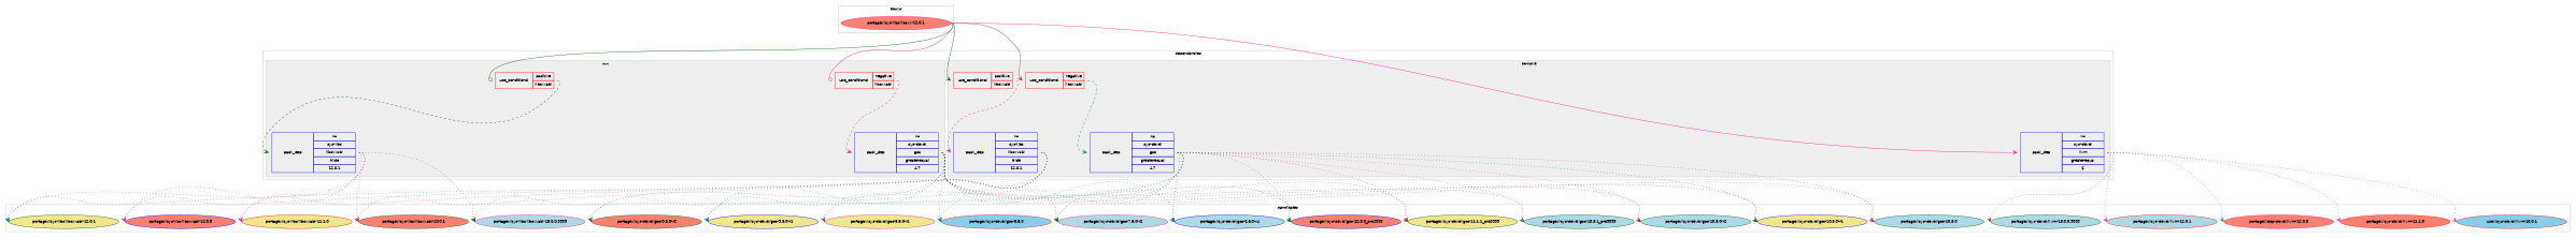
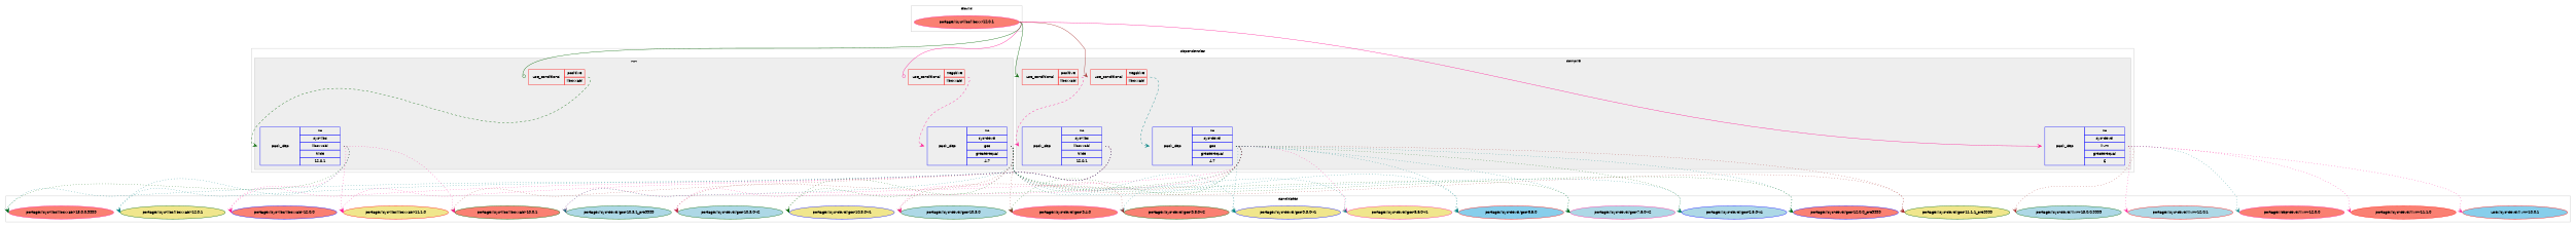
  digraph {
    compound=true
    concentrate=true
    fontname=Helvetica
    fontsize=10
    newrank=true
    rankdir=TB
    ranksep=1.5
    node [color=blue fontname=Helvetica fontsize=10 style=filled]
    edge [arrowhead=vee color=deeppink headport=w style=dotted tailport=e weight=100]
    n1 [color=deeppink fillcolor=salmon label="portage://sys-libs/libcxx-12.0.1" width=4]
    n2 [label=<<TABLE BORDER="0" CELLBORDER="1" CELLSPACING="0" CELLPADDING="4" WIDTH="220"><TR><TD ROWSPAN="6" CELLPADDING="30">pack_dep</TD></TR><TR><TD WIDTH="110">no</TD></TR><TR><TD>sys-devel</TD></TR><TR><TD>gcc</TD></TR><TR><TD>greaterequal</TD></TR><TR><TD>4.7</TD></TR></TABLE>> shape=none style=""]
    n3 [color=red label=<<TABLE BORDER="0" CELLBORDER="1" CELLSPACING="0" CELLPADDING="4"><TR><TD ROWSPAN="3" CELLPADDING="10">use_conditional</TD></TR><TR><TD>negative</TD></TR><TR><TD>libcxxabi</TD></TR></TABLE>> shape=none style=""]
    n4 [label=<<TABLE BORDER="0" CELLBORDER="1" CELLSPACING="0" CELLPADDING="4" WIDTH="220"><TR><TD ROWSPAN="6" CELLPADDING="30">pack_dep</TD></TR><TR><TD WIDTH="110">no</TD></TR><TR><TD>sys-libs</TD></TR><TR><TD>libcxxabi</TD></TR><TR><TD>tilde</TD></TR><TR><TD>12.0.1</TD></TR></TABLE>> shape=none style=""]
    n5 [color=red label=<<TABLE BORDER="0" CELLBORDER="1" CELLSPACING="0" CELLPADDING="4"><TR><TD ROWSPAN="3" CELLPADDING="10">use_conditional</TD></TR><TR><TD>positive</TD></TR><TR><TD>libcxxabi</TD></TR></TABLE>> shape=none style=""]
    n6 [label=<<TABLE BORDER="0" CELLBORDER="1" CELLSPACING="0" CELLPADDING="4" WIDTH="220"><TR><TD ROWSPAN="6" CELLPADDING="30">pack_dep</TD></TR><TR><TD WIDTH="110">no</TD></TR><TR><TD>sys-devel</TD></TR><TR><TD>llvm</TD></TR><TR><TD>greaterequal</TD></TR><TR><TD>6</TD></TR></TABLE>> shape=none style=""]
    n7 [label=<<TABLE BORDER="0" CELLBORDER="1" CELLSPACING="0" CELLPADDING="4" WIDTH="220"><TR><TD ROWSPAN="6" CELLPADDING="30">pack_dep</TD></TR><TR><TD WIDTH="110">no</TD></TR><TR><TD>sys-devel</TD></TR><TR><TD>gcc</TD></TR><TR><TD>greaterequal</TD></TR><TR><TD>4.7</TD></TR></TABLE>> shape=none style=""]
    n8 [color=red label=<<TABLE BORDER="0" CELLBORDER="1" CELLSPACING="0" CELLPADDING="4"><TR><TD ROWSPAN="3" CELLPADDING="10">use_conditional</TD></TR><TR><TD>negative</TD></TR><TR><TD>libcxxabi</TD></TR></TABLE>> shape=none style=""]
    n9 [label=<<TABLE BORDER="0" CELLBORDER="1" CELLSPACING="0" CELLPADDING="4" WIDTH="220"><TR><TD ROWSPAN="6" CELLPADDING="30">pack_dep</TD></TR><TR><TD WIDTH="110">no</TD></TR><TR><TD>sys-libs</TD></TR><TR><TD>libcxxabi</TD></TR><TR><TD>tilde</TD></TR><TR><TD>12.0.1</TD></TR></TABLE>> shape=none style=""]
    n10 [color=red label=<<TABLE BORDER="0" CELLBORDER="1" CELLSPACING="0" CELLPADDING="4"><TR><TD ROWSPAN="3" CELLPADDING="10">use_conditional</TD></TR><TR><TD>positive</TD></TR><TR><TD>libcxxabi</TD></TR></TABLE>> shape=none style=""]
    n11 [color=darkgreen fillcolor=lightblue label="portage://sys-devel/gcc-10.3.0" width=4]
    n12 [fillcolor=khaki label="portage://sys-devel/gcc-10.3.0-r1" width=4]
    n13 [color=darkgreen fillcolor=lightblue label="portage://sys-devel/gcc-10.3.0-r2" width=4]
    n14 [color=darkgreen fillcolor=lightblue label="portage://sys-devel/gcc-10.3.1_pre9999" width=4]
    n15 [color=darkgreen fillcolor=khaki label="portage://sys-devel/gcc-11.1.1_pre9999" width=4]
    n16 [fillcolor=salmon label="portage://sys-devel/gcc-12.0.0_pre9999" width=4]
    n17 [fillcolor=lightblue label="portage://sys-devel/gcc-6.5.0-r4" width=4]
    n18 [color=deeppink fillcolor=lightblue label="portage://sys-devel/gcc-7.5.0-r2" width=4]
    n19 [color=red fillcolor=skyblue label="portage://sys-devel/gcc-8.5.0" width=4]
    n20 [color=deeppink fillcolor=khaki label="portage://sys-devel/gcc-8.5.0-r1" width=4]
    n21 [fillcolor=khaki label="portage://sys-devel/gcc-9.3.0-r1" width=4]
    n22 [color=darkgreen fillcolor=salmon label="portage://sys-devel/gcc-9.3.0-r2" width=4]
+   n23 [color=deeppink fillcolor=salmon label="portage://sys-devel/gcc-9.4.0" width=4]
    n24 [color=darkgreen fillcolor=salmon label="portage://sys-libs/libcxxabi-10.0.1" width=4]
    n25 [color=red fillcolor=khaki label="portage://sys-libs/libcxxabi-11.1.0" width=4]
    n26 [fillcolor=salmon label="portage://sys-libs/libcxxabi-12.0.0" width=4]
    n27 [color=darkgreen fillcolor=khaki label="portage://sys-libs/libcxxabi-12.0.1" width=4]
-   n28 [color=deeppink fillcolor=lightblue label="portage://sys-libs/libcxxabi-13.0.0.9999" width=4]
+   n28 [color=deeppink fillcolor=salmon label="portage://sys-libs/libcxxabi-13.0.0.9999" width=4]
    n29 [color=red fillcolor=skyblue label="use://sys-devel/llvm-10.0.1" width=4]
    n30 [color=red fillcolor=salmon label="portage://sys-devel/llvm-11.1.0" width=4]
    n31 [color=deeppink fillcolor=salmon label="portage://dep-devel/llvm-12.0.0" width=4]
    n32 [color=red fillcolor=lightblue label="portage://sys-devel/llvm-12.0.1" width=4]
    n33 [color=darkgreen fillcolor=lightblue label="portage://sys-devel/llvm-13.0.0.9999" width=4]
    subgraph cluster_1 {
      color=gray
      label=<<i>ebuild</i>>
      n1
    }
    subgraph cluster_2 {
      color=gray
      label=<<i>dependencies</i>>
      subgraph cluster_3 {
        color=gray
        fillcolor="#eeeeee"
        label=<<i>compile</i>>
        style=filled
        subgraph sub_4 {
          color=gray
          fillcolor="#eeeeee"
          label=<<i>compile</i>>
          style=filled
          n5
          subgraph sub_5 {
            color=gray
            fillcolor="#eeeeee"
            label=<<i>compile</i>>
            style=filled
            n4
          }
        }
        subgraph sub_6 {
          color=gray
          fillcolor="#eeeeee"
          label=<<i>compile</i>>
          style=filled
          n3
          subgraph sub_7 {
            color=gray
            fillcolor="#eeeeee"
            label=<<i>compile</i>>
            style=filled
            n2
          }
        }
        subgraph sub_8 {
          color=gray
          fillcolor="#eeeeee"
          label=<<i>compile</i>>
          style=filled
          n6
        }
      }
      subgraph cluster_9 {
        color=gray
        fillcolor="#eeeeee"
        label=<<i>compile and run</i>>
        style=filled
      }
      subgraph cluster_10 {
        color=gray
        fillcolor="#eeeeee"
        label=<<i>run</i>>
        style=filled
        subgraph sub_11 {
          color=gray
          fillcolor="#eeeeee"
          label=<<i>run</i>>
          style=filled
          n8
          subgraph sub_12 {
            color=gray
            fillcolor="#eeeeee"
            label=<<i>run</i>>
            style=filled
            n7
          }
        }
        subgraph sub_13 {
          color=gray
          fillcolor="#eeeeee"
          label=<<i>run</i>>
          style=filled
          n10
          subgraph sub_14 {
            color=gray
            fillcolor="#eeeeee"
            label=<<i>run</i>>
            style=filled
            n9
          }
        }
      }
    }
    subgraph cluster_15 {
      color=gray
      label=<<i>candidates</i>>
      rank=same
      subgraph sub_16 {
        color=black
        label=<<i>candidates</i>>
        nodesep=1
        rank=same
        n11
        n12
        n13
        n14
        n15
        n16
        n17
        n18
        n19
        n20
        n21
        n22
+       n23
      }
      subgraph sub_17 {
        color=black
        label=<<i>candidates</i>>
        nodesep=1
        rank=same
        n24
        n25
        n26
        n27
        n28
      }
      subgraph sub_18 {
        color=black
        label=<<i>candidates</i>>
        nodesep=1
        rank=same
        n29
        n30
        n31
        n32
        n33
      }
      subgraph sub_19 {
        color=black
        label=<<i>candidates</i>>
        nodesep=1
        rank=same
        n11
        n12
        n13
        n14
        n15
        n16
        n17
        n18
        n19
        n20
        n21
        n22
+       n23
      }
      subgraph sub_20 {
        color=black
        label=<<i>candidates</i>>
        nodesep=1
        rank=same
        n24
        n25
        n26
        n27
        n28
      }
    }
    n1 -> n3 [color=brown style=solid weight=20]
    n1 -> n5 [color=darkgreen style=solid weight=20]
    n1 -> n6 [style=solid weight=20]
    n1 -> n8 [arrowhead=odot style=solid weight=20]
    n1 -> n10 [arrowhead=odot color=darkgreen style=solid weight=20]
    n2 -> n11 [color=brown]
    n2 -> n12 [color=darkgreen]
    n2 -> n13
    n2 -> n14
    n2 -> n15 [color=brown]
    n2 -> n16 [color=teal]
    n2 -> n17 [color=darkgreen]
    n2 -> n18 [color=teal]
    n2 -> n19 [color=teal]
    n2 -> n20
    n2 -> n21 [color=teal]
    n2 -> n22 [color=teal]
+   n2 -> n23 [color=darkgreen]
    n3 -> n2 [color=teal style=dashed weight=20]
    n4 -> n24 [color=brown]
    n4 -> n25
    n4 -> n26
    n4 -> n27 [color=teal]
    n4 -> n28 [color=teal]
    n5 -> n4 [style=dashed weight=20]
    n6 -> n29
    n6 -> n30
    n6 -> n31 [color=teal]
    n6 -> n32
    n6 -> n33 [color=brown]
    n7 -> n11
    n7 -> n12 [color=darkgreen]
    n7 -> n13 [color=brown]
    n7 -> n14 [color=teal]
    n7 -> n15 [color=brown]
    n7 -> n16 [color=darkgreen]
    n7 -> n17 [color=teal]
    n7 -> n18 [color=darkgreen]
    n7 -> n19 [color=teal]
    n7 -> n20 [color=teal]
    n7 -> n21 [color=teal]
    n7 -> n22 [color=brown]
+   n7 -> n23 [color=brown]
    n8 -> n7 [style=dashed weight=20]
    n9 -> n24
    n9 -> n25
    n9 -> n26
    n9 -> n27 [color=teal]
    n9 -> n28 [color=darkgreen]
    n10 -> n9 [color=darkgreen style=dashed weight=20]
  }
